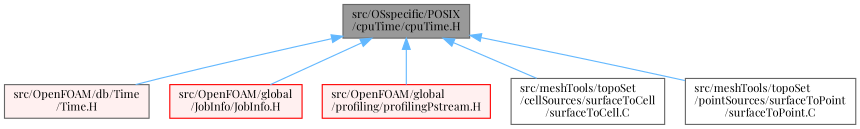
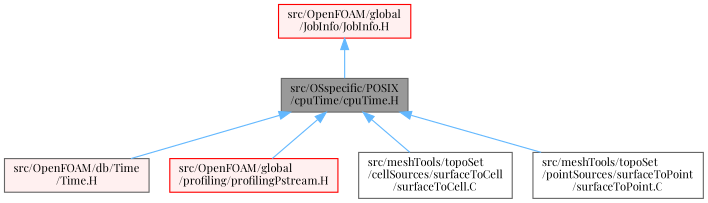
  digraph {
    fontname="Playfair Display"
    node [color=grey40 fillcolor="#FFF0F0" fontname="Playfair Display" fontsize=10 shape=box style=filled]
    edge [color=steelblue1 dir=back fontname="Playfair Display" fontsize=10 labelfontname=Helvetica labelfontsize=10 style=solid]
    n1 [color=gray40 fillcolor=grey60 fontcolor=black height=0.2 label="src/OSspecific/POSIX\l/cpuTime/cpuTime.H" width=0.4]
    n2 [height=0.2 label="src/OpenFOAM/db/Time\l/Time.H" width=0.4]
    n3 [color=red height=0.2 label="src/OpenFOAM/global\l/JobInfo/JobInfo.H" width=0.4]
    n4 [color=red height=0.2 label="src/OpenFOAM/global\l/profiling/profilingPstream.H" width=0.4]
    n5 [fillcolor=white height=0.2 label="src/meshTools/topoSet\l/cellSources/surfaceToCell\l/surfaceToCell.C" width=0.4]
    n6 [fillcolor=white height=0.2 label="src/meshTools/topoSet\l/pointSources/surfaceToPoint\l/surfaceToPoint.C" width=0.4]
    n1 -> n2
-   n1 -> n3
+   n3 -> n1
    n1 -> n4
    n1 -> n5
    n1 -> n6
  }
